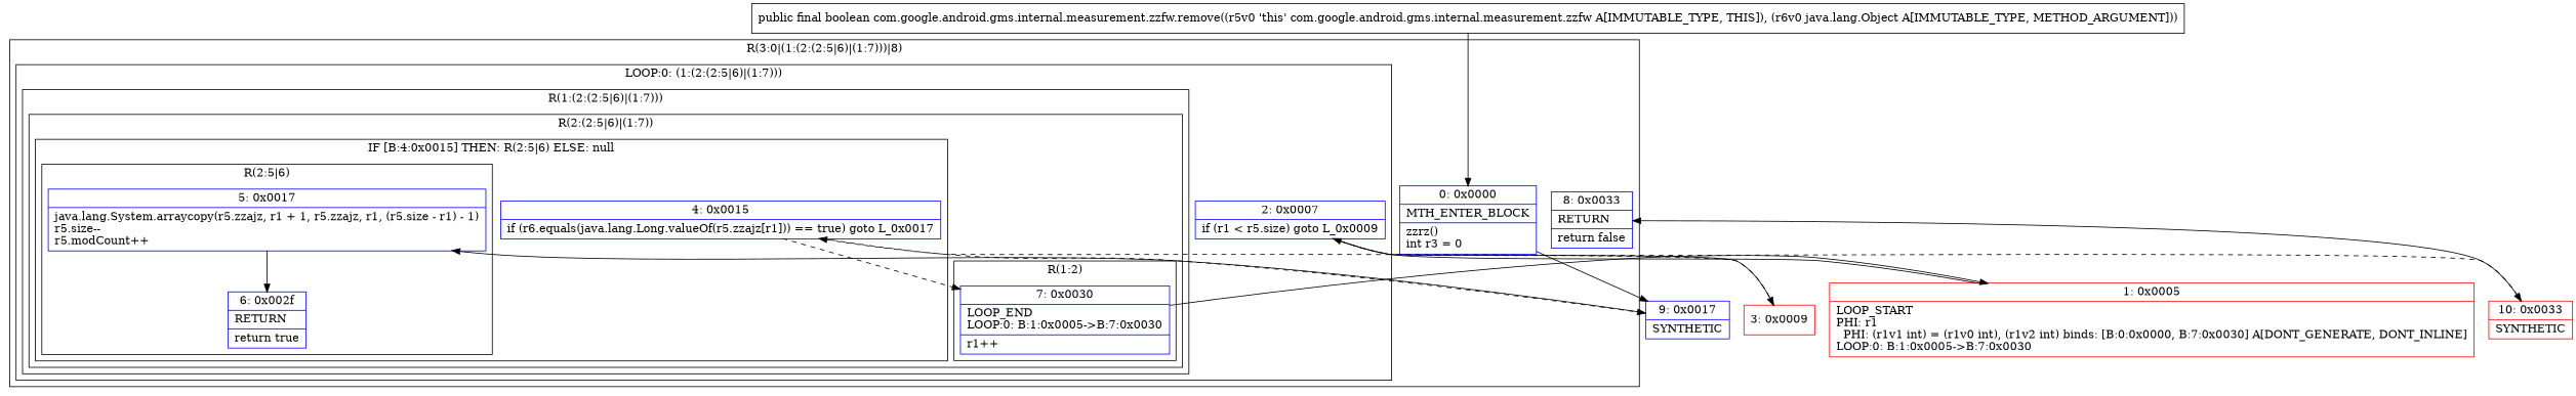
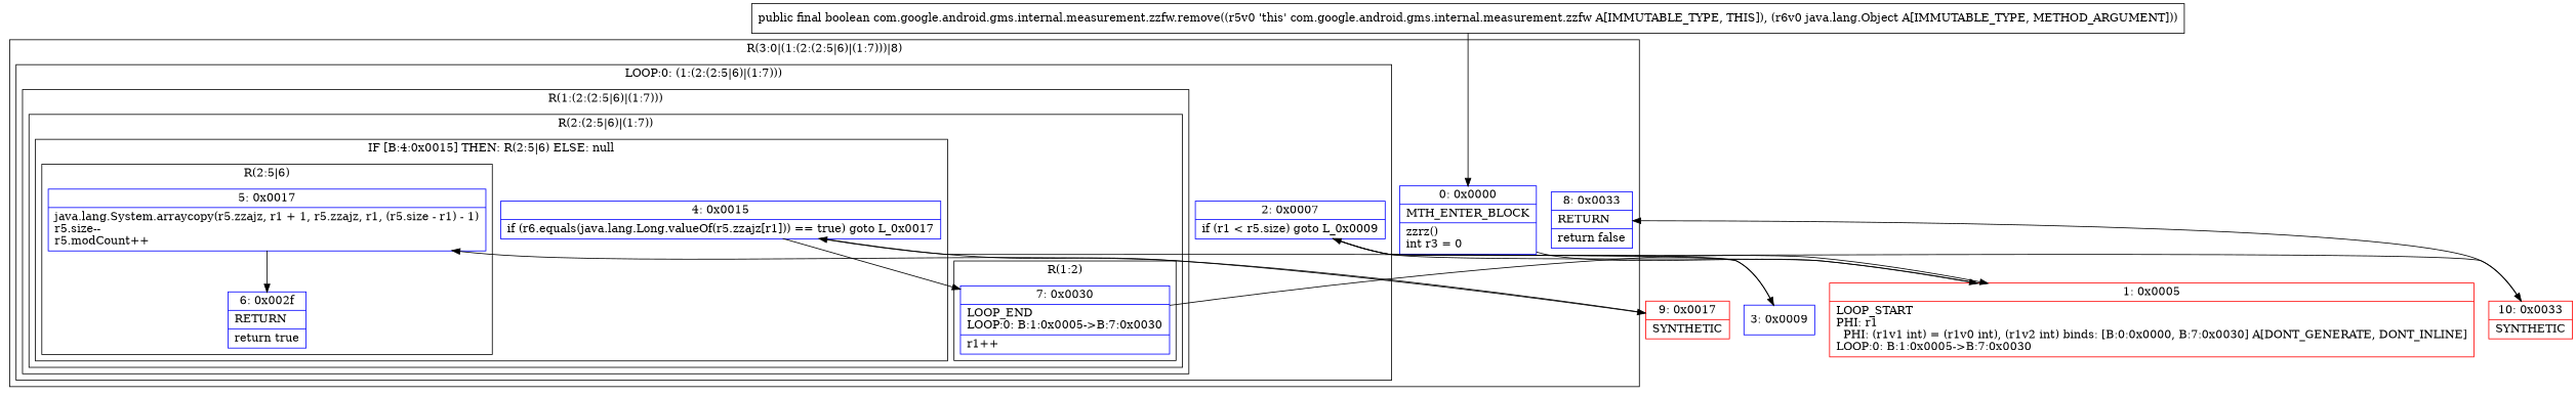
  digraph {
    node [color=blue shape=record]
    n1 [label="{5\:\ 0x0017|java.lang.System.arraycopy(r5.zzajz, r1 + 1, r5.zzajz, r1, (r5.size \- r1) \- 1)\lr5.size\-\-\lr5.modCount++\l}"]
    n2 [label="{6\:\ 0x002f|RETURN\l|return true\l}"]
    n3 [label="{4\:\ 0x0015|if (r6.equals(java.lang.Long.valueOf(r5.zzajz[r1])) == true) goto L_0x0017\l}"]
    n4 [label="{7\:\ 0x0030|LOOP_END\lLOOP:0: B:1:0x0005\-\>B:7:0x0030\l|r1++\l}"]
    n5 [label="{2\:\ 0x0007|if (r1 \< r5.size) goto L_0x0009\l}"]
    n6 [label="{0\:\ 0x0000|MTH_ENTER_BLOCK\l|zzrz()\lint r3 = 0\l}"]
    n7 [label="{8\:\ 0x0033|RETURN\l|return false\l}"]
-   n8 [label="{9\:\ 0x0017|SYNTHETIC\l}"]
+   n8 [color=red label="{9\:\ 0x0017|SYNTHETIC\l}"]
    n9 [color=red label="{1\:\ 0x0005|LOOP_START\lPHI: r1 \l  PHI: (r1v1 int) = (r1v0 int), (r1v2 int) binds: [B:0:0x0000, B:7:0x0030] A[DONT_GENERATE, DONT_INLINE]\lLOOP:0: B:1:0x0005\-\>B:7:0x0030\l}"]
-   n10 [color=red label="{3\:\ 0x0009}"]
+   n10 [label="{3\:\ 0x0009}"]
    n11 [color=red label="{10\:\ 0x0033|SYNTHETIC\l}"]
    n12 [label="{public final boolean com.google.android.gms.internal.measurement.zzfw.remove((r5v0 'this' com.google.android.gms.internal.measurement.zzfw A[IMMUTABLE_TYPE, THIS]), (r6v0 java.lang.Object A[IMMUTABLE_TYPE, METHOD_ARGUMENT])) }" color=""]
    subgraph cluster_1 {
      label="R(3:0|(1:(2:(2:5|6)|(1:7)))|8)"
      n6
      n7
      subgraph cluster_2 {
        label="LOOP:0: (1:(2:(2:5|6)|(1:7)))"
        n5
        subgraph cluster_3 {
          label="R(1:(2:(2:5|6)|(1:7)))"
          subgraph cluster_4 {
            label="R(2:(2:5|6)|(1:7))"
            subgraph cluster_5 {
              label="IF [B:4:0x0015] THEN: R(2:5|6) ELSE: null"
              n3
              subgraph cluster_6 {
                label="R(2:5|6)"
                n1
                n2
              }
            }
            subgraph cluster_7 {
              label="R(1:2)"
              n4
            }
          }
        }
      }
    }
    n1 -> n2
-   n3 -> n4 [style=dashed]
-   n3 -> n8 [style=dashed]
+   n3 -> n4 [style=solid]
+   n3 -> n8
    n4 -> n9
    n5 -> n10
-   n5 -> n11 [style=dashed]
-   n6 -> n8
+   n5 -> n11 [style=solid]
+   n6 -> n9
    n8 -> n1
    n9 -> n5
-   n10 -> n3 [style=dashed]
+   n10 -> n3
    n11 -> n7
    n12 -> n6
  }
